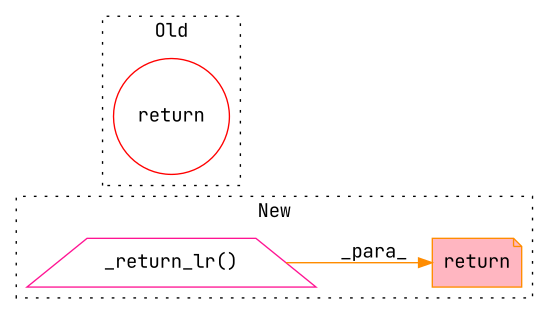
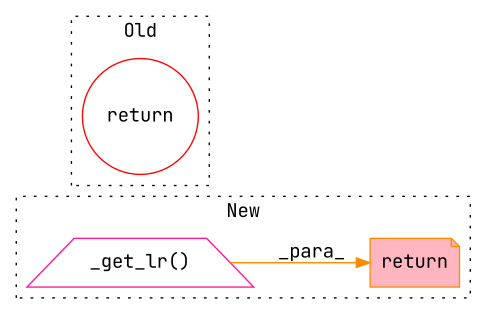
  digraph {
    rankdir=LR
    fontname="JetBrains Mono"
    node [a=93 l=7 style=filled fillcolor=white fontname="JetBrains Mono"]
-   n1 [a=75 l="13,1" label="_return_lr()" s="1453,1477" shape=trapezium color=deeppink]
+   n1 [a=75 l="13,1" label="_get_lr()" s="1453,1477" shape=trapezium color=deeppink]
    n2 [label=return s=1446 shape=note fillcolor=lightpink color=darkorange]
    n3 [label=return s=1653 shape=circle color=red]
    subgraph cluster_1 {
      label=New
      style=dotted
      n1
      n2
    }
    subgraph cluster_2 {
      label=Old
      style=dotted
      n3
    }
    n1 -> n2 [label=_para_ color=darkorange fontname="JetBrains Mono"]
  }
